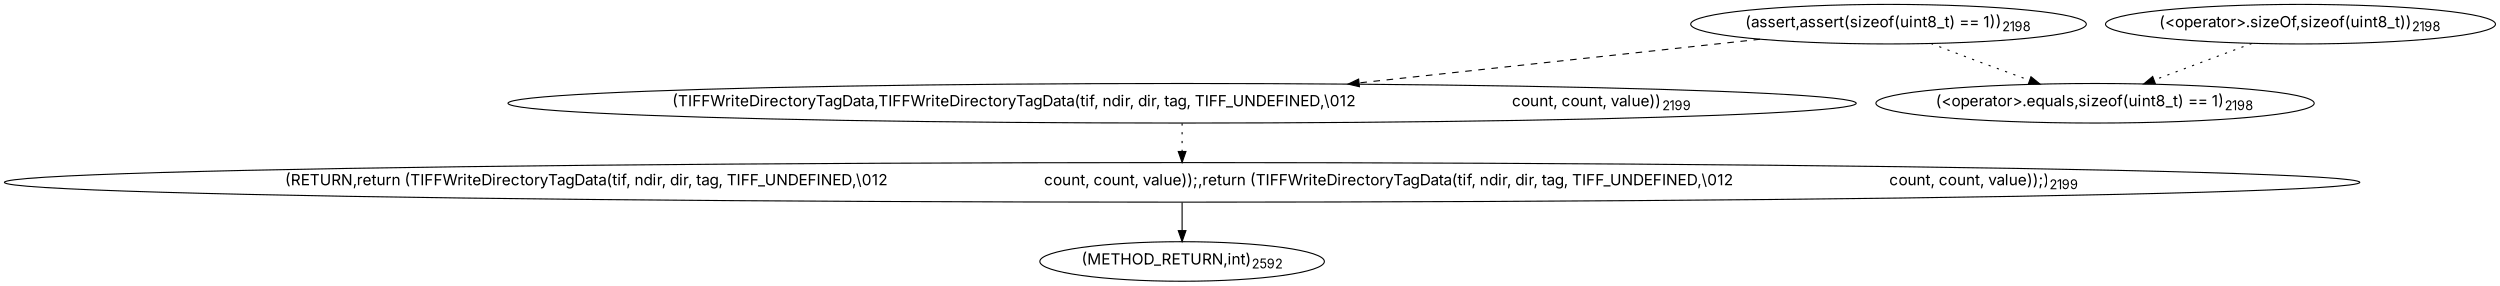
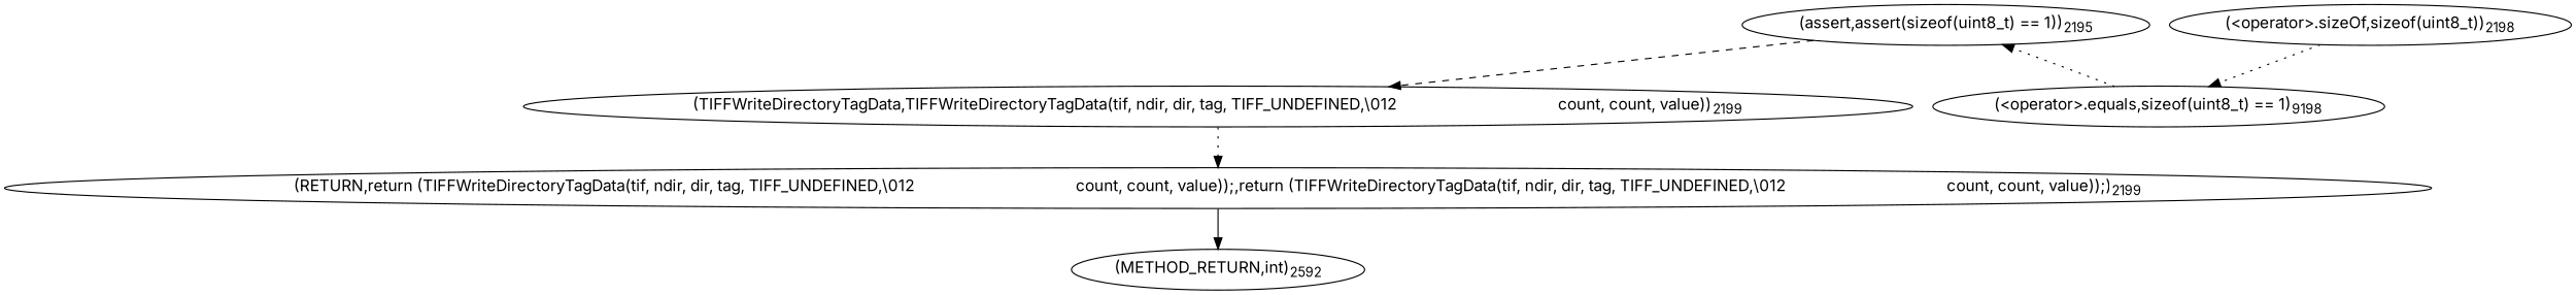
  digraph {
    fontname=Inter
    node [fontname=Inter]
    edge [fontname=Inter style=dotted]
-   n1 [label=<(assert,assert(sizeof(uint8_t) == 1))<SUB>2198</SUB>>]
+   n1 [label=<(assert,assert(sizeof(uint8_t) == 1))<SUB>2195</SUB>>]
    n2 [label=<(TIFFWriteDirectoryTagData,TIFFWriteDirectoryTagData(tif, ndir, dir, tag, TIFF_UNDEFINED,\012                                      count, count, value))<SUB>2199</SUB>>]
    n3 [label=<(RETURN,return (TIFFWriteDirectoryTagData(tif, ndir, dir, tag, TIFF_UNDEFINED,\012                                      count, count, value));,return (TIFFWriteDirectoryTagData(tif, ndir, dir, tag, TIFF_UNDEFINED,\012                                      count, count, value));)<SUB>2199</SUB>>]
    n4 [label=<(METHOD_RETURN,int)<SUB>2592</SUB>>]
-   n5 [label=<(&lt;operator&gt;.equals,sizeof(uint8_t) == 1)<SUB>2198</SUB>>]
+   n5 [label=<(&lt;operator&gt;.equals,sizeof(uint8_t) == 1)<SUB>9198</SUB>>]
    n6 [label=<(&lt;operator&gt;.sizeOf,sizeof(uint8_t))<SUB>2198</SUB>>]
    n1 -> n2 [style=dashed]
    n2 -> n3
    n3 -> n4 [style=solid]
-   n1 -> n5
+   n5 -> n1
    n6 -> n5
  }
